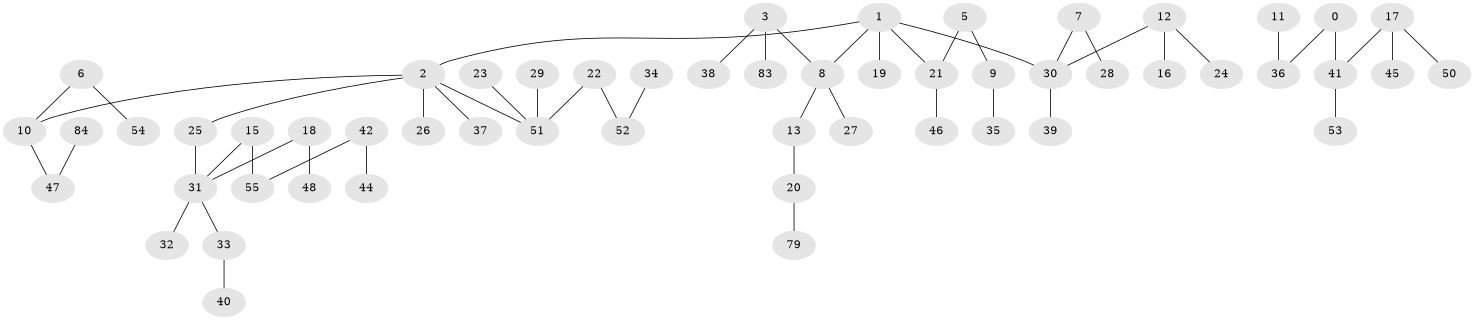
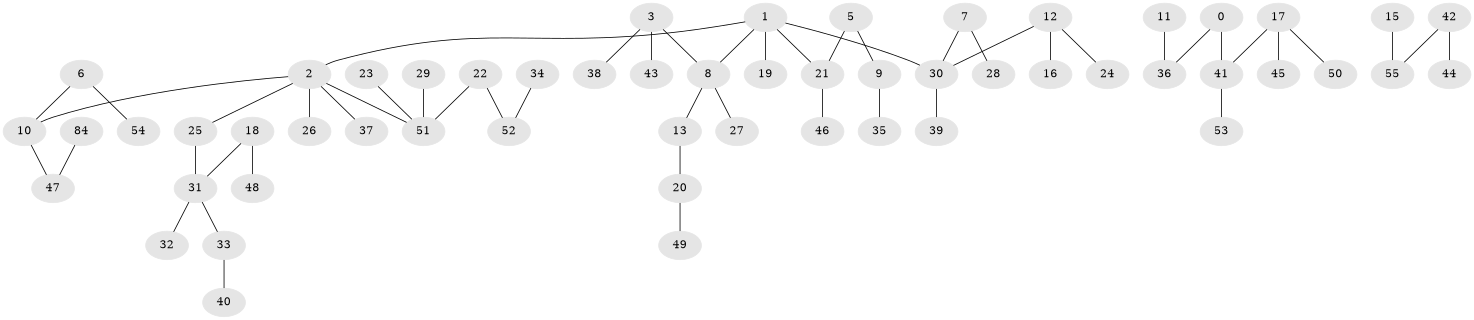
  graph {
    node [color=gray90 style=filled]
    edge [weight=1.0]
    1
    2
    8
    19
    21
    30
    10
    25
    26
    37
    51
    13
    27
    46
    39
    47
    31
    3
    38
-   43 [label=83]
+   43
    n21 [label=0]
    36
    41
    53
    5
    9
    35
    6
    54
    7
    28
    20
    11
    12
    16
    24
-   49 [label=79]
+   49
    n38 [label=84]
    15
    55
    32
    33
    17
    45
    50
    18
    48
    22
    52
    23
    29
    40
    34
    42
    44
    1 -- 2
    1 -- 8
    1 -- 19
    1 -- 21
    1 -- 30
    2 -- 10
    2 -- 25
    2 -- 26
    2 -- 37
    2 -- 51
    8 -- 13
    8 -- 27
    21 -- 46
    30 -- 39
    10 -- 47
    25 -- 31
    13 -- 20
    31 -- 32
    31 -- 33
    3 -- 8
    3 -- 38
    3 -- 43
    n21 -- 36
    n21 -- 41
    41 -- 53
    5 -- 21
    5 -- 9
    9 -- 35
    6 -- 10
    6 -- 54
    7 -- 30
    7 -- 28
    20 -- 49
    11 -- 36
    12 -- 30
    12 -- 16
    12 -- 24
    n38 -- 47
-   15 -- 31
    15 -- 55
    33 -- 40
    17 -- 41
    17 -- 45
    17 -- 50
    18 -- 31
    18 -- 48
    22 -- 51
    22 -- 52
    23 -- 51
    29 -- 51
    34 -- 52
    42 -- 55
    42 -- 44
  }
